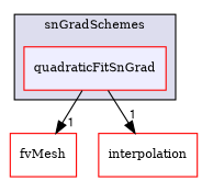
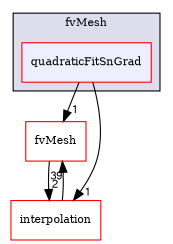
  digraph {
    compound=true
    fontname="DejaVu Serif"
    node [color=red fontname="DejaVu Serif" fontsize=10 shape=box]
    edge [fontname="DejaVu Serif" headlabel=1 labeldistance=1.5 labelfontname=FreeSans labelfontsize=10]
    n1 [fillcolor="#eeeeff" label=quadraticFitSnGrad pencolor=black style=filled]
    n2 [label=fvMesh]
    n3 [label=interpolation]
    subgraph cluster_1 {
      bgcolor="#ddddee"
      fontsize=10
-     label=snGradSchemes
+     label=fvMesh
      pencolor=black
      n1
    }
    n1 -> n2
    n1 -> n3
+   n2 -> n3 [headlabel=2]
+   n3 -> n2 [headlabel=39]
  }
